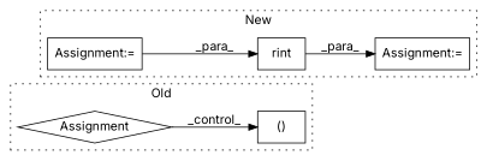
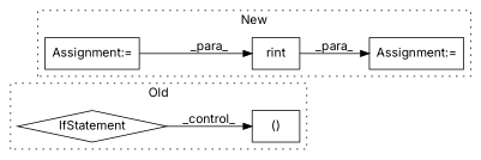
  digraph {
    rankdir=LR
    fontname=Inter
    node [a=7 l=1 shape=box fontname=Inter]
    edge [fontname=Inter]
-   n1 [a=25 l="4,2" label=Assignment s="3362,3378" shape=diamond]
+   n1 [a=25 l="4,2" label=IfStatement s="3362,3378" shape=diamond]
    n2 [a=106 l=49 label="()" s=3438]
    n3 [a=32 l="5,1" label=rint s="5072,5083"]
    n4 [label="Assignment:=" s=5065]
    n5 [label="Assignment:=" s=4040]
    subgraph cluster_1 {
      label=Old
      style=dotted
      n1
      n2
    }
    subgraph cluster_2 {
      label=New
      style=dotted
      n3
      n4
      n5
    }
    n1 -> n2 [label=_control_]
    n3 -> n4 [label=_para_]
    n5 -> n3 [label=_para_]
  }
